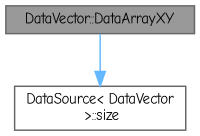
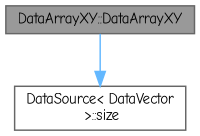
  digraph {
    rankdir=TB
    fontname="Comic Neue"
    node [fontname="Comic Neue" fontsize=10 shape=box style=filled]
-   n1 [color=gray40 fillcolor=grey60 fontcolor=black height=0.2 label="DataVector::DataArrayXY" width=0.4]
+   n1 [color=gray40 fillcolor=grey60 fontcolor=black height=0.2 label="DataArrayXY::DataArrayXY" width=0.4]
    n2 [color=grey40 fillcolor=white height=0.2 label="DataSource\< DataVector\l \>::size" width=0.4]
    n1 -> n2 [color=steelblue1 fontname="Comic Neue" fontsize=10 labelfontname=Helvetica labelfontsize=10 style=solid]
  }
